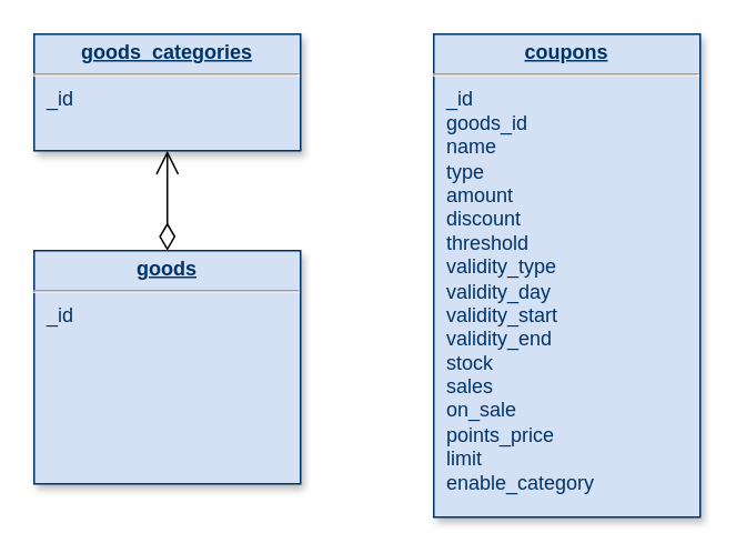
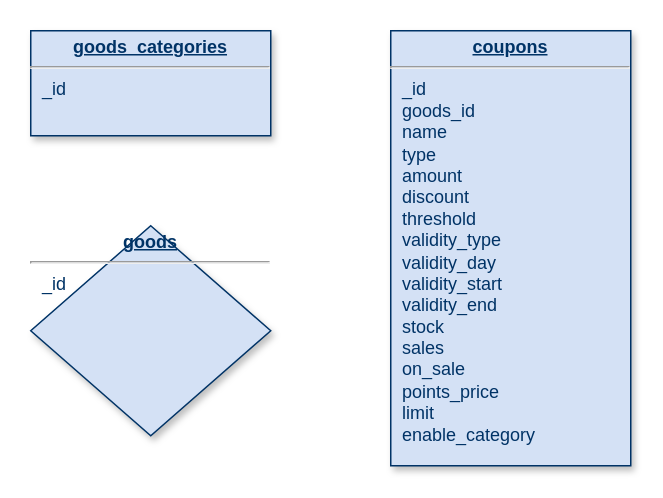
  <mxCell id="0" />
  <mxCell id="1" parent="0" />
- <mxCell id="2" style="edgeStyle=orthogonalEdgeStyle;rounded=0;orthogonalLoop=1;jettySize=auto;html=1;entryX=0.5;entryY=1;entryDx=0;entryDy=0;endArrow=open;endSize=12;startArrow=diamondThin;startSize=14;startFill=0;" edge="1" parent="1" source="3" target="5"><mxGeometry relative="1" as="geometry" /></mxCell>
- <mxCell id="3" value="&lt;p style=&quot;margin: 0px; margin-top: 4px; text-align: center; text-decoration: underline;&quot;&gt;&lt;strong&gt;goods&lt;/strong&gt;&lt;/p&gt;&lt;hr&gt;&lt;p style=&quot;margin: 0px; margin-left: 8px;&quot;&gt;_id&lt;/p&gt;" style="verticalAlign=top;align=left;overflow=fill;fontSize=12;fontFamily=Helvetica;html=1;strokeColor=#003366;shadow=1;fillColor=#D4E1F5;fontColor=#003366" vertex="1" parent="1"><mxGeometry x="20" y="150" width="160" height="140" as="geometry" /></mxCell>
+ <mxCell id="3" value="&lt;p style=&quot;margin: 0px; margin-top: 4px; text-align: center; text-decoration: underline;&quot;&gt;&lt;strong&gt;goods&lt;/strong&gt;&lt;/p&gt;&lt;hr&gt;&lt;p style=&quot;margin: 0px; margin-left: 8px;&quot;&gt;_id&lt;/p&gt;" style="rhombus;verticalAlign=top;align=left;overflow=fill;fontSize=12;fontFamily=Helvetica;html=1;strokeColor=#003366;shadow=1;fillColor=#D4E1F5;fontColor=#003366;" vertex="1" parent="1"><mxGeometry x="20" y="150" width="160" height="140" as="geometry" /></mxCell>
  <mxCell id="4" value="&lt;p style=&quot;margin: 0px; margin-top: 4px; text-align: center; text-decoration: underline;&quot;&gt;&lt;strong&gt;coupons&lt;/strong&gt;&lt;/p&gt;&lt;hr&gt;&lt;p style=&quot;margin: 0px; margin-left: 8px;&quot;&gt;_id&lt;/p&gt;&lt;p style=&quot;margin: 0px; margin-left: 8px;&quot;&gt;goods_id&lt;/p&gt;&lt;p style=&quot;margin: 0px; margin-left: 8px;&quot;&gt;name&lt;/p&gt;&lt;p style=&quot;margin: 0px; margin-left: 8px;&quot;&gt;type&lt;/p&gt;&lt;p style=&quot;margin: 0px; margin-left: 8px;&quot;&gt;amount&lt;/p&gt;&lt;p style=&quot;margin: 0px; margin-left: 8px;&quot;&gt;discount&lt;/p&gt;&lt;p style=&quot;margin: 0px; margin-left: 8px;&quot;&gt;threshold&lt;/p&gt;&lt;p style=&quot;margin: 0px; margin-left: 8px;&quot;&gt;validity_type&lt;/p&gt;&lt;p style=&quot;margin: 0px; margin-left: 8px;&quot;&gt;validity_day&lt;/p&gt;&lt;p style=&quot;margin: 0px; margin-left: 8px;&quot;&gt;validity_start&lt;/p&gt;&lt;p style=&quot;margin: 0px; margin-left: 8px;&quot;&gt;validity_end&lt;/p&gt;&lt;p style=&quot;margin: 0px; margin-left: 8px;&quot;&gt;stock&lt;/p&gt;&lt;p style=&quot;margin: 0px; margin-left: 8px;&quot;&gt;sales&lt;/p&gt;&lt;p style=&quot;margin: 0px; margin-left: 8px;&quot;&gt;on_sale&lt;/p&gt;&lt;p style=&quot;margin: 0px; margin-left: 8px;&quot;&gt;points_price&lt;/p&gt;&lt;p style=&quot;margin: 0px; margin-left: 8px;&quot;&gt;limit&lt;/p&gt;&lt;p style=&quot;margin: 0px; margin-left: 8px;&quot;&gt;enable_category&lt;/p&gt;" style="verticalAlign=top;align=left;overflow=fill;fontSize=12;fontFamily=Helvetica;html=1;strokeColor=#003366;shadow=1;fillColor=#D4E1F5;fontColor=#003366" vertex="1" parent="1"><mxGeometry x="260" y="20" width="160" height="290" as="geometry" /></mxCell>
  <mxCell id="5" value="&lt;p style=&quot;margin: 0px; margin-top: 4px; text-align: center; text-decoration: underline;&quot;&gt;&lt;strong&gt;goods_categories&lt;/strong&gt;&lt;/p&gt;&lt;hr&gt;&lt;p style=&quot;margin: 0px; margin-left: 8px;&quot;&gt;_id&lt;/p&gt;" style="verticalAlign=top;align=left;overflow=fill;fontSize=12;fontFamily=Helvetica;html=1;strokeColor=#003366;shadow=1;fillColor=#D4E1F5;fontColor=#003366" vertex="1" parent="1"><mxGeometry x="20" y="20" width="160" height="70" as="geometry" /></mxCell>
